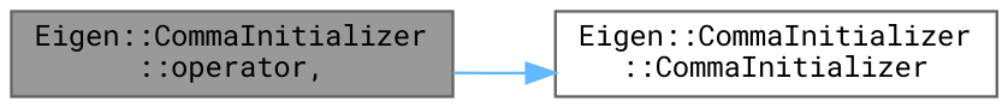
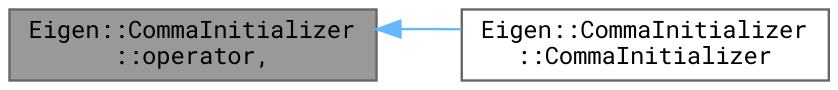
  digraph {
    rankdir=LR
    fontname="Roboto Mono"
    node [fontname="Roboto Mono" fontsize=10 shape=box style=filled]
    n1 [color=gray40 fillcolor=grey60 fontcolor=black height=0.2 label="Eigen::CommaInitializer\l::operator," width=0.4]
    n2 [color=grey40 fillcolor=white height=0.2 label="Eigen::CommaInitializer\l::CommaInitializer" width=0.4]
-   n1 -> n2 [color=steelblue1 fontname="Roboto Mono" fontsize=10 labelfontname=Helvetica labelfontsize=10 style=solid]
+   n2 -> n1 [color=steelblue1 fontname="Roboto Mono" fontsize=10 labelfontname=Helvetica labelfontsize=10 style=solid]
  }
